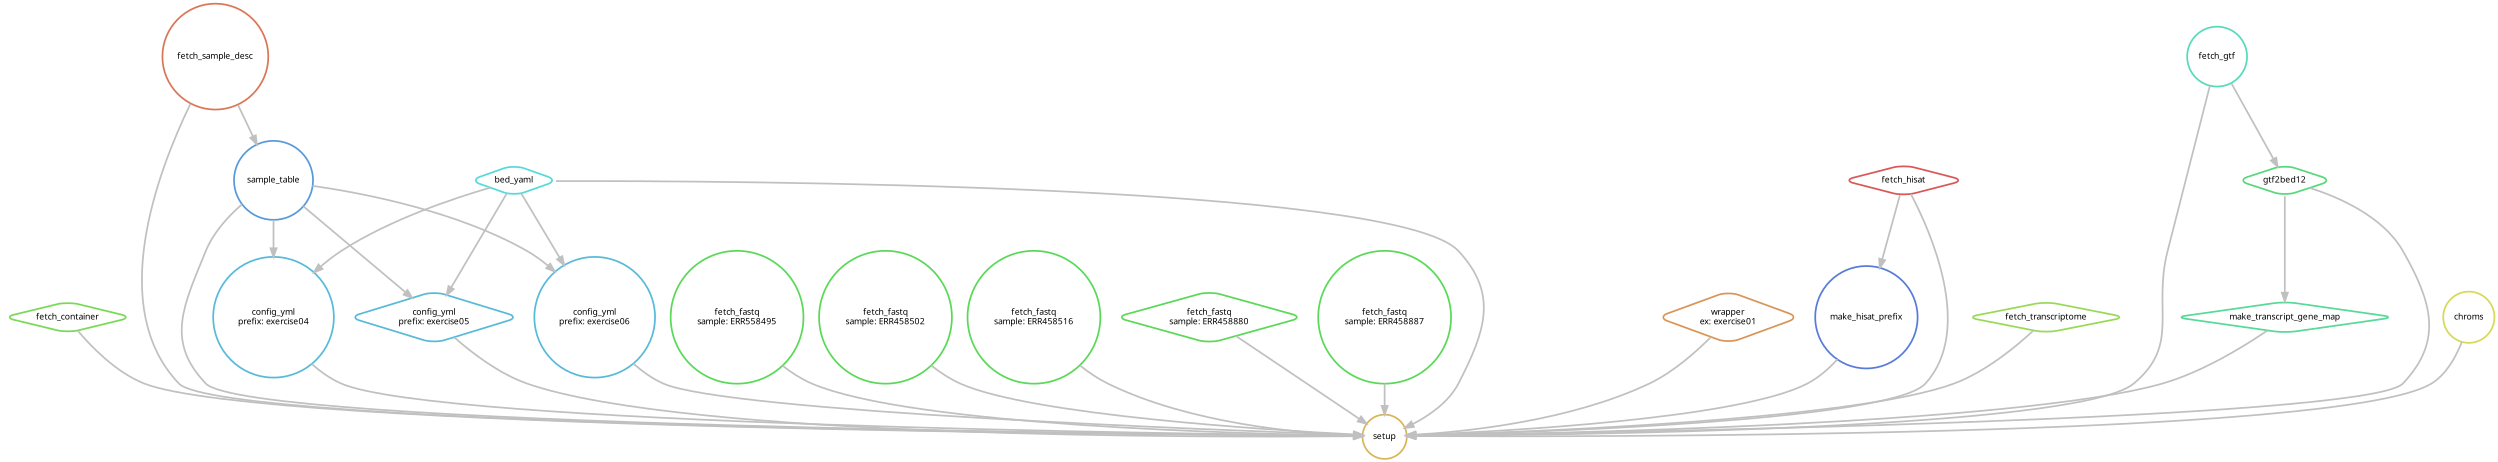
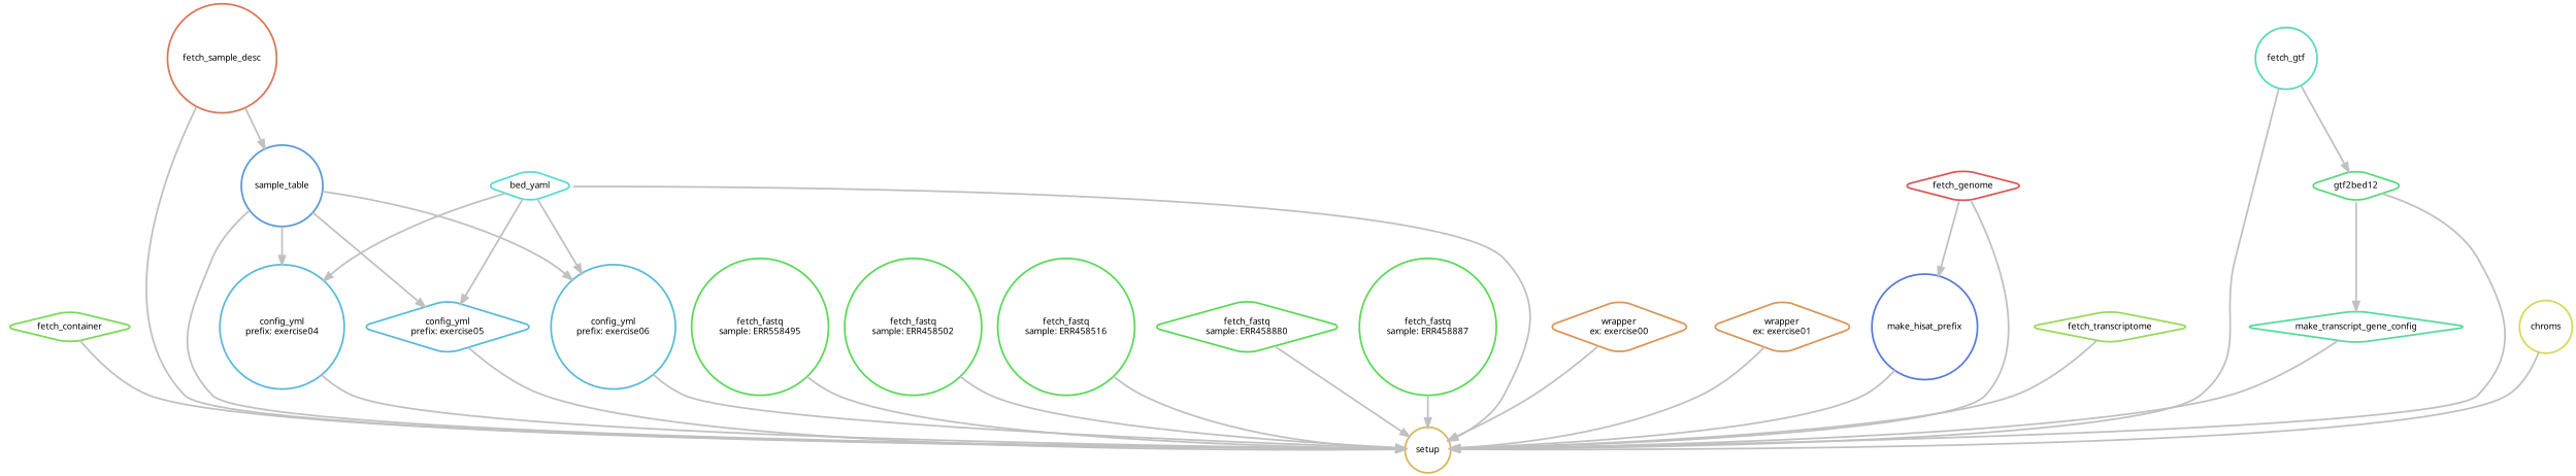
  digraph {
    bgcolor=white
    node [color="0.33 0.6 0.85" fontname=sans fontsize=10 penwidth=2 shape=circle style=rounded]
    edge [color=grey penwidth=2]
    n1 [color="0.12 0.6 0.85" label=setup]
    n2 [color="0.29 0.6 0.85" label=fetch_container shape=diamond]
    n3 [color="0.04 0.6 0.85" label=fetch_sample_desc]
    n4 [color="0.58 0.6 0.85" label=sample_table]
    n5 [color="0.54 0.6 0.85" label="config_yml\nprefix: exercise04"]
    n6 [color="0.54 0.6 0.85" label="config_yml\nprefix: exercise05" shape=diamond]
    n7 [color="0.54 0.6 0.85" label="config_yml\nprefix: exercise06"]
    n8 [label="fetch_fastq\nsample: ERR558495"]
    n9 [label="fetch_fastq\nsample: ERR458502"]
    n10 [label="fetch_fastq\nsample: ERR458516"]
    n11 [label="fetch_fastq\nsample: ERR458880" shape=diamond]
    n12 [label="fetch_fastq\nsample: ERR458887"]
    n13 [color="0.50 0.6 0.85" label=bed_yaml shape=diamond]
+   n14 [color="0.08 0.6 0.85" label="wrapper\nex: exercise00" shape=diamond]
    n15 [color="0.08 0.6 0.85" label="wrapper\nex: exercise01" shape=diamond]
-   n16 [color="0.00 0.6 0.85" label=fetch_hisat shape=diamond]
+   n16 [color="0.00 0.6 0.85" label=fetch_genome shape=diamond]
    n17 [color="0.62 0.6 0.85" label=make_hisat_prefix]
    n18 [color="0.25 0.6 0.85" label=fetch_transcriptome shape=diamond]
    n19 [color="0.46 0.6 0.85" label=fetch_gtf]
    n20 [color="0.38 0.6 0.85" label=gtf2bed12 shape=diamond]
-   n21 [color="0.42 0.6 0.85" label=make_transcript_gene_map shape=diamond]
+   n21 [color="0.42 0.6 0.85" label=make_transcript_gene_config shape=diamond]
    n22 [color="0.17 0.6 0.85" label=chroms]
    n2 -> n1
    n3 -> n1
    n3 -> n4
    n4 -> n1
    n4 -> n5
    n4 -> n6
    n4 -> n7
    n5 -> n1
    n6 -> n1
    n7 -> n1
    n8 -> n1
    n9 -> n1
    n10 -> n1
    n11 -> n1
    n12 -> n1
    n13 -> n1
    n13 -> n5
    n13 -> n6
    n13 -> n7
+   n14 -> n1
    n15 -> n1
    n16 -> n1
    n16 -> n17
    n17 -> n1
    n18 -> n1
    n19 -> n1
    n19 -> n20
    n20 -> n1
    n20 -> n21
    n21 -> n1
    n22 -> n1
  }
